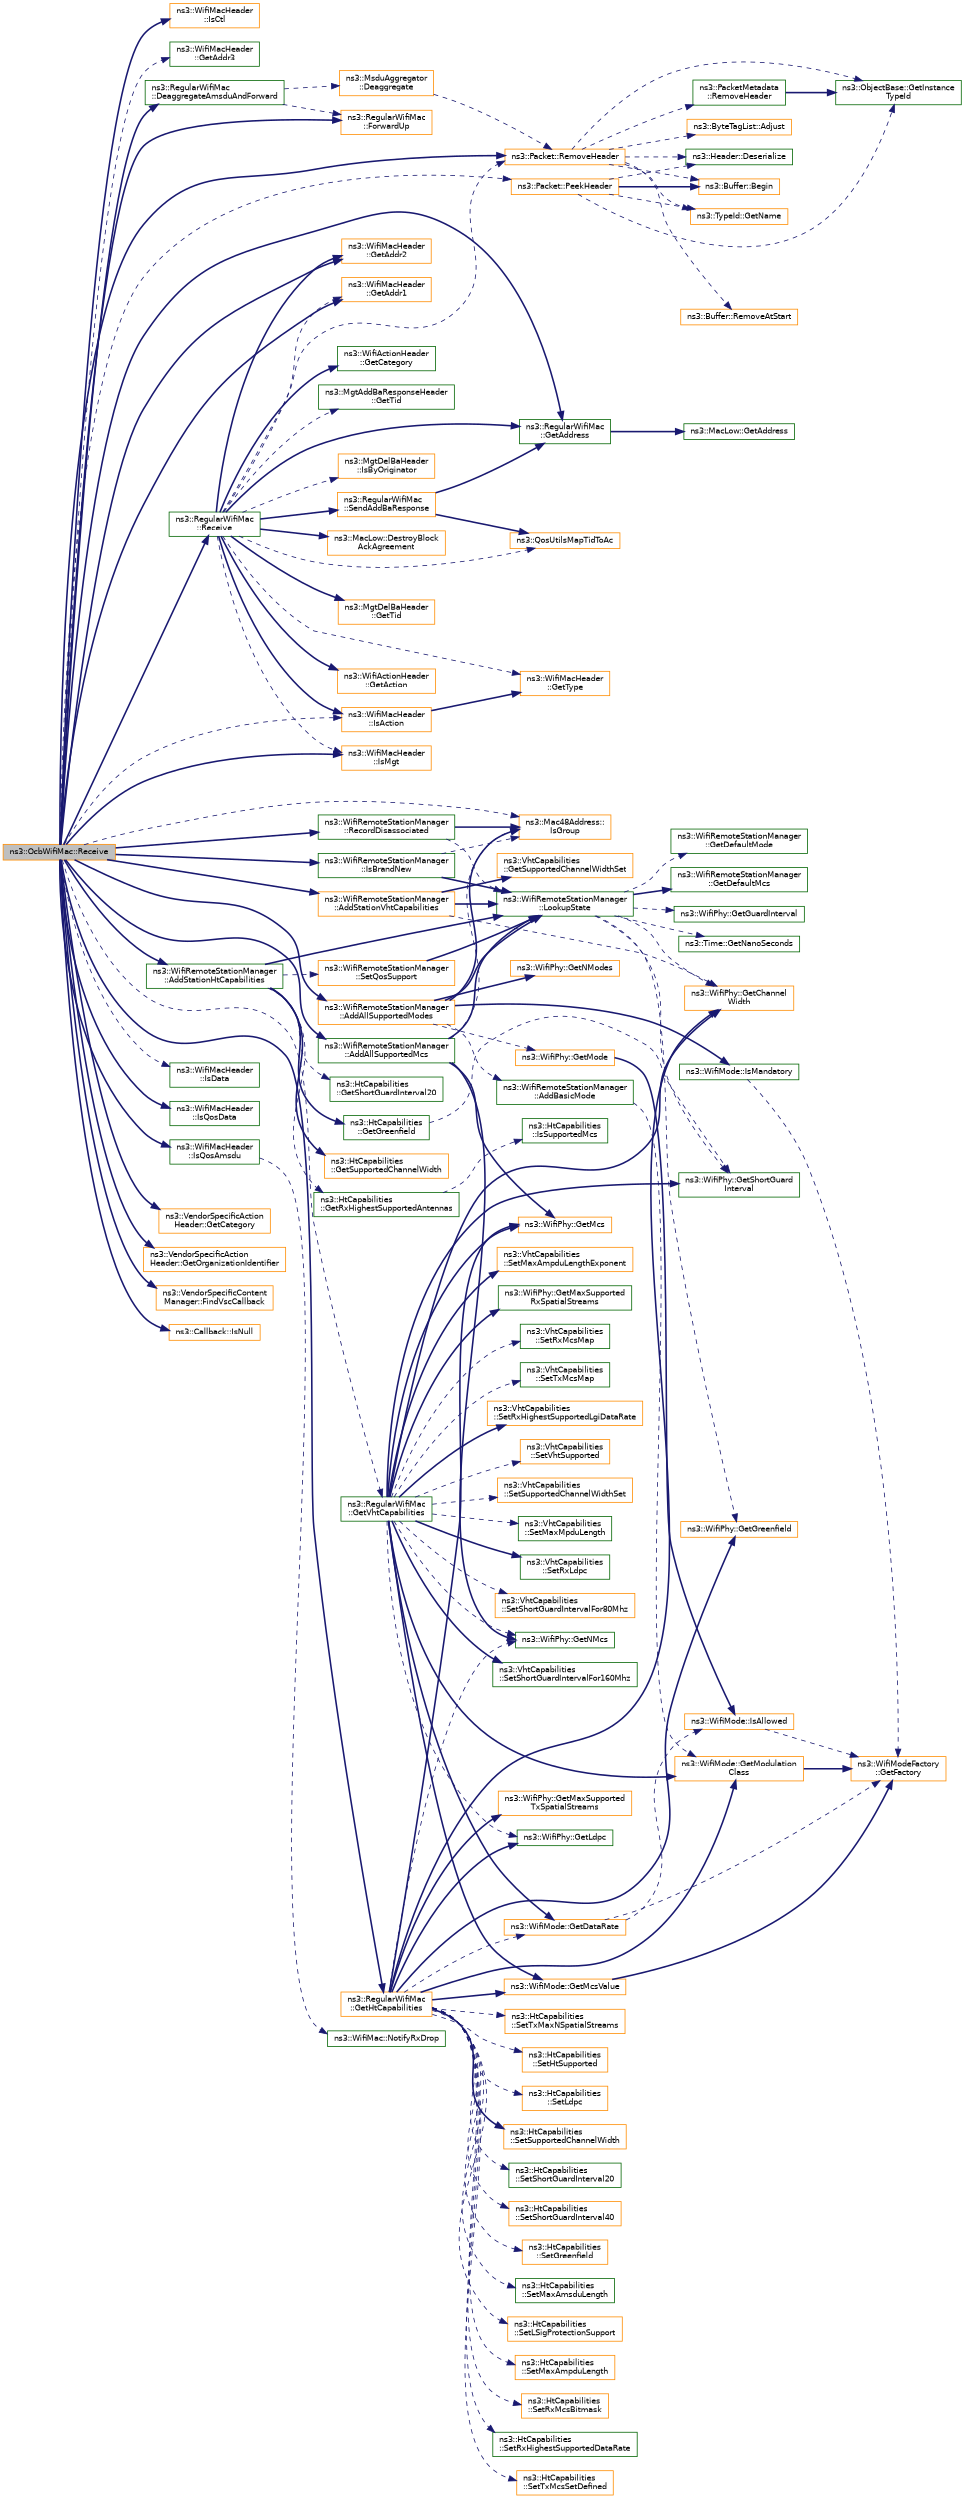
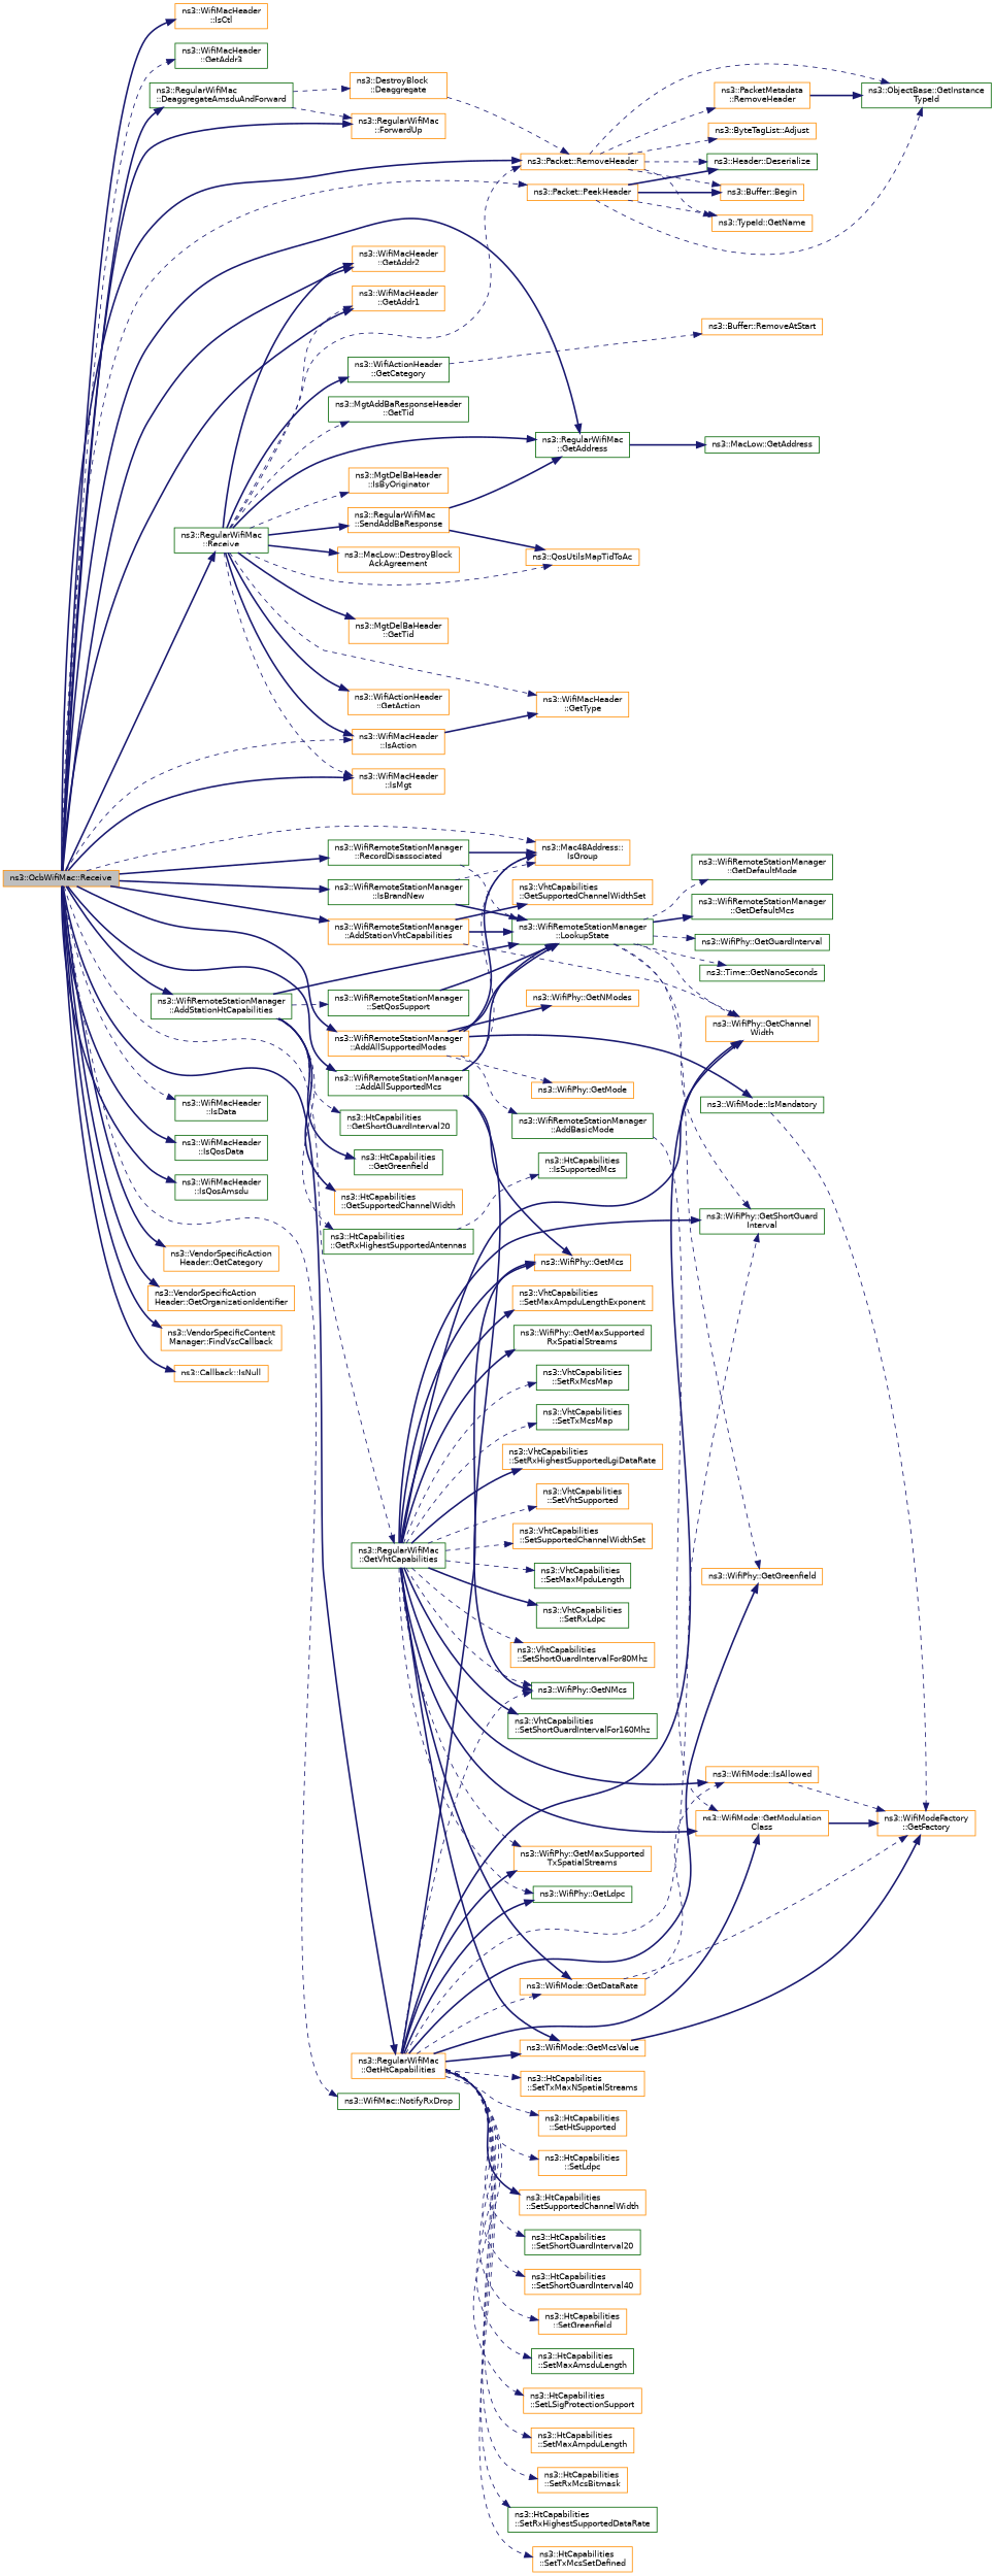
  digraph {
    rankdir=LR
    node [color=darkorange fillcolor=white fontname=Helvetica fontsize=10 shape=record style=filled]
    edge [color=midnightblue fontname=Helvetica fontsize=10 labelfontname=Helvetica labelfontsize=10 style=bold]
    n1 [fillcolor=grey75 fontcolor=black height=0.2 label="ns3::OcbWifiMac::Receive" width=0.4]
    n2 [height=0.2 label="ns3::WifiMacHeader\l::IsCtl" width=0.4]
    n3 [color=darkgreen height=0.2 label="ns3::WifiMacHeader\l::GetAddr3" width=0.4]
    n4 [height=0.2 label="ns3::WifiMacHeader\l::GetAddr2" width=0.4]
    n5 [height=0.2 label="ns3::WifiMacHeader\l::GetAddr1" width=0.4]
    n6 [color=darkgreen height=0.2 label="ns3::WifiRemoteStationManager\l::IsBrandNew" width=0.4]
    n7 [height=0.2 label="ns3::Mac48Address::\lIsGroup" width=0.4]
    n8 [color=darkgreen height=0.2 label="ns3::WifiRemoteStationManager\l::AddAllSupportedMcs" width=0.4]
    n9 [color=darkgreen height=0.2 label="ns3::WifiRemoteStationManager\l::AddStationHtCapabilities" width=0.4]
    n10 [height=0.2 label="ns3::RegularWifiMac\l::GetHtCapabilities" width=0.4]
    n11 [height=0.2 label="ns3::WifiRemoteStationManager\l::AddStationVhtCapabilities" width=0.4]
    n12 [color=darkgreen height=0.2 label="ns3::RegularWifiMac\l::GetVhtCapabilities" width=0.4]
    n13 [height=0.2 label="ns3::WifiRemoteStationManager\l::AddAllSupportedModes" width=0.4]
    n14 [color=darkgreen height=0.2 label="ns3::WifiRemoteStationManager\l::RecordDisassociated" width=0.4]
    n15 [color=darkgreen height=0.2 label="ns3::WifiMacHeader\l::IsData" width=0.4]
    n16 [color=darkgreen height=0.2 label="ns3::WifiMacHeader\l::IsQosData" width=0.4]
    n17 [color=darkgreen height=0.2 label="ns3::WifiMacHeader\l::IsQosAmsdu" width=0.4]
    n18 [color=darkgreen height=0.2 label="ns3::RegularWifiMac\l::DeaggregateAmsduAndForward" width=0.4]
    n19 [height=0.2 label="ns3::Packet::RemoveHeader" width=0.4]
    n20 [height=0.2 label="ns3::RegularWifiMac\l::ForwardUp" width=0.4]
    n21 [color=darkgreen height=0.2 label="ns3::RegularWifiMac\l::GetAddress" width=0.4]
    n22 [color=darkgreen height=0.2 label="ns3::WifiMac::NotifyRxDrop" width=0.4]
    n23 [height=0.2 label="ns3::WifiMacHeader\l::IsMgt" width=0.4]
    n24 [height=0.2 label="ns3::WifiMacHeader\l::IsAction" width=0.4]
    n25 [height=0.2 label="ns3::Packet::PeekHeader" width=0.4]
    n26 [height=0.2 label="ns3::VendorSpecificAction\lHeader::GetCategory" width=0.4]
    n27 [height=0.2 label="ns3::VendorSpecificAction\lHeader::GetOrganizationIdentifier" width=0.4]
    n28 [height=0.2 label="ns3::VendorSpecificContent\lManager::FindVscCallback" width=0.4]
    n29 [height=0.2 label="ns3::Callback::IsNull" width=0.4]
    n30 [color=darkgreen height=0.2 label="ns3::RegularWifiMac\l::Receive" width=0.4]
    n31 [color=darkgreen height=0.2 label="ns3::WifiRemoteStationManager\l::LookupState" width=0.4]
    n32 [color=darkgreen height=0.2 label="ns3::WifiPhy::GetNMcs" width=0.4]
    n33 [height=0.2 label="ns3::WifiPhy::GetMcs" width=0.4]
    n34 [color=darkgreen height=0.2 label="ns3::HtCapabilities\l::GetShortGuardInterval20" width=0.4]
    n35 [height=0.2 label="ns3::HtCapabilities\l::GetSupportedChannelWidth" width=0.4]
-   n36 [height=0.2 label="ns3::WifiRemoteStationManager\l::SetQosSupport" width=0.4]
+   n36 [color=darkgreen height=0.2 label="ns3::WifiRemoteStationManager\l::SetQosSupport" width=0.4]
    n37 [color=darkgreen height=0.2 label="ns3::HtCapabilities\l::GetGreenfield" width=0.4]
    n38 [color=darkgreen height=0.2 label="ns3::HtCapabilities\l::GetRxHighestSupportedAntennas" width=0.4]
    n39 [height=0.2 label="ns3::WifiPhy::GetChannel\lWidth" width=0.4]
    n40 [color=darkgreen height=0.2 label="ns3::WifiPhy::GetShortGuard\lInterval" width=0.4]
    n41 [height=0.2 label="ns3::WifiPhy::GetGreenfield" width=0.4]
    n42 [height=0.2 label="ns3::HtCapabilities\l::SetHtSupported" width=0.4]
    n43 [height=0.2 label="ns3::HtCapabilities\l::SetLdpc" width=0.4]
    n44 [color=darkgreen height=0.2 label="ns3::WifiPhy::GetLdpc" width=0.4]
    n45 [height=0.2 label="ns3::HtCapabilities\l::SetSupportedChannelWidth" width=0.4]
    n46 [color=darkgreen height=0.2 label="ns3::HtCapabilities\l::SetShortGuardInterval20" width=0.4]
    n47 [height=0.2 label="ns3::HtCapabilities\l::SetShortGuardInterval40" width=0.4]
    n48 [height=0.2 label="ns3::HtCapabilities\l::SetGreenfield" width=0.4]
    n49 [color=darkgreen height=0.2 label="ns3::HtCapabilities\l::SetMaxAmsduLength" width=0.4]
    n50 [height=0.2 label="ns3::HtCapabilities\l::SetLSigProtectionSupport" width=0.4]
    n51 [height=0.2 label="ns3::HtCapabilities\l::SetMaxAmpduLength" width=0.4]
    n52 [height=0.2 label="ns3::WifiMode::GetModulation\lClass" width=0.4]
    n53 [height=0.2 label="ns3::HtCapabilities\l::SetRxMcsBitmask" width=0.4]
    n54 [height=0.2 label="ns3::WifiMode::GetMcsValue" width=0.4]
    n55 [height=0.2 label="ns3::WifiMode::GetDataRate" width=0.4]
    n56 [color=darkgreen height=0.2 label="ns3::HtCapabilities\l::SetRxHighestSupportedDataRate" width=0.4]
    n57 [height=0.2 label="ns3::HtCapabilities\l::SetTxMcsSetDefined" width=0.4]
    n58 [height=0.2 label="ns3::HtCapabilities\l::SetTxMaxNSpatialStreams" width=0.4]
    n59 [height=0.2 label="ns3::WifiPhy::GetMaxSupported\lTxSpatialStreams" width=0.4]
    n60 [height=0.2 label="ns3::VhtCapabilities\l::GetSupportedChannelWidthSet" width=0.4]
    n61 [height=0.2 label="ns3::WifiMode::IsAllowed" width=0.4]
    n62 [height=0.2 label="ns3::VhtCapabilities\l::SetVhtSupported" width=0.4]
    n63 [height=0.2 label="ns3::VhtCapabilities\l::SetSupportedChannelWidthSet" width=0.4]
    n64 [color=darkgreen height=0.2 label="ns3::VhtCapabilities\l::SetMaxMpduLength" width=0.4]
    n65 [color=darkgreen height=0.2 label="ns3::VhtCapabilities\l::SetRxLdpc" width=0.4]
    n66 [height=0.2 label="ns3::VhtCapabilities\l::SetShortGuardIntervalFor80Mhz" width=0.4]
    n67 [color=darkgreen height=0.2 label="ns3::VhtCapabilities\l::SetShortGuardIntervalFor160Mhz" width=0.4]
    n68 [height=0.2 label="ns3::VhtCapabilities\l::SetMaxAmpduLengthExponent" width=0.4]
    n69 [color=darkgreen height=0.2 label="ns3::WifiPhy::GetMaxSupported\lRxSpatialStreams" width=0.4]
    n70 [color=darkgreen height=0.2 label="ns3::VhtCapabilities\l::SetRxMcsMap" width=0.4]
    n71 [color=darkgreen height=0.2 label="ns3::VhtCapabilities\l::SetTxMcsMap" width=0.4]
    n72 [height=0.2 label="ns3::VhtCapabilities\l::SetRxHighestSupportedLgiDataRate" width=0.4]
    n73 [height=0.2 label="ns3::WifiPhy::GetNModes" width=0.4]
    n74 [height=0.2 label="ns3::WifiPhy::GetMode" width=0.4]
    n75 [color=darkgreen height=0.2 label="ns3::WifiMode::IsMandatory" width=0.4]
    n76 [color=darkgreen height=0.2 label="ns3::WifiRemoteStationManager\l::AddBasicMode" width=0.4]
-   n77 [height=0.2 label="ns3::MsduAggregator\l::Deaggregate" width=0.4]
+   n77 [height=0.2 label="ns3::DestroyBlock\l::Deaggregate" width=0.4]
    n78 [color=darkgreen height=0.2 label="ns3::Header::Deserialize" width=0.4]
    n79 [height=0.2 label="ns3::Buffer::Begin" width=0.4]
    n80 [color=darkgreen height=0.2 label="ns3::ObjectBase::GetInstance\lTypeId" width=0.4]
    n81 [height=0.2 label="ns3::TypeId::GetName" width=0.4]
    n82 [height=0.2 label="ns3::Buffer::RemoveAtStart" width=0.4]
    n83 [height=0.2 label="ns3::ByteTagList::Adjust" width=0.4]
-   n84 [color=darkgreen height=0.2 label="ns3::PacketMetadata\l::RemoveHeader" width=0.4]
+   n84 [height=0.2 label="ns3::PacketMetadata\l::RemoveHeader" width=0.4]
    n85 [color=darkgreen height=0.2 label="ns3::MacLow::GetAddress" width=0.4]
    n86 [height=0.2 label="ns3::WifiMacHeader\l::GetType" width=0.4]
    n87 [color=darkgreen height=0.2 label="ns3::WifiActionHeader\l::GetCategory" width=0.4]
    n88 [height=0.2 label="ns3::WifiActionHeader\l::GetAction" width=0.4]
    n89 [height=0.2 label="ns3::RegularWifiMac\l::SendAddBaResponse" width=0.4]
    n90 [height=0.2 label="ns3::QosUtilsMapTidToAc" width=0.4]
    n91 [color=darkgreen height=0.2 label="ns3::MgtAddBaResponseHeader\l::GetTid" width=0.4]
    n92 [height=0.2 label="ns3::MgtDelBaHeader\l::IsByOriginator" width=0.4]
    n93 [height=0.2 label="ns3::MacLow::DestroyBlock\lAckAgreement" width=0.4]
    n94 [height=0.2 label="ns3::MgtDelBaHeader\l::GetTid" width=0.4]
    n95 [color=darkgreen height=0.2 label="ns3::WifiRemoteStationManager\l::GetDefaultMode" width=0.4]
    n96 [color=darkgreen height=0.2 label="ns3::WifiRemoteStationManager\l::GetDefaultMcs" width=0.4]
    n97 [color=darkgreen height=0.2 label="ns3::WifiPhy::GetGuardInterval" width=0.4]
    n98 [color=darkgreen height=0.2 label="ns3::Time::GetNanoSeconds" width=0.4]
    n99 [color=darkgreen height=0.2 label="ns3::HtCapabilities\l::IsSupportedMcs" width=0.4]
    n100 [height=0.2 label="ns3::WifiModeFactory\l::GetFactory" width=0.4]
    n1 -> n2
    n1 -> n3 [style=dashed]
    n1 -> n4
    n1 -> n5
    n1 -> n6
    n1 -> n7 [style=dashed]
    n1 -> n8
    n1 -> n9
    n1 -> n10
    n1 -> n11
    n1 -> n12 [style=dashed]
    n1 -> n13
    n1 -> n14
    n1 -> n15 [style=dashed]
    n1 -> n16
    n1 -> n17
    n1 -> n18
    n1 -> n19
    n1 -> n20
    n1 -> n21
-   n17 -> n22 [style=dashed]
+   n1 -> n22 [style=dashed]
    n1 -> n23
    n1 -> n24 [style=dashed]
    n1 -> n25 [style=dashed]
    n1 -> n26
    n1 -> n27
    n1 -> n28
    n1 -> n29
    n1 -> n30
    n6 -> n7 [style=dashed]
    n6 -> n31
    n8 -> n7 [style=dashed]
    n8 -> n31
    n8 -> n32
    n8 -> n33
    n9 -> n31
    n9 -> n34 [style=dashed]
    n9 -> n35
    n9 -> n36 [style=dashed]
    n9 -> n37
    n9 -> n38 [style=dashed]
    n10 -> n32 [style=dashed]
    n10 -> n33
    n10 -> n39
-   n37 -> n40 [style=dashed]
+   n10 -> n40 [style=dashed]
    n10 -> n41
    n10 -> n42 [style=dashed]
    n10 -> n43 [style=dashed]
    n10 -> n44
    n10 -> n45
    n10 -> n46 [style=dashed]
    n10 -> n47 [style=dashed]
    n10 -> n48 [style=dashed]
    n10 -> n49 [style=dashed]
    n10 -> n50 [style=dashed]
    n10 -> n51 [style=dashed]
    n10 -> n52
    n10 -> n53 [style=dashed]
    n10 -> n54
    n10 -> n55 [style=dashed]
    n10 -> n56 [style=dashed]
    n10 -> n57 [style=dashed]
    n10 -> n58 [style=dashed]
    n10 -> n59
    n11 -> n31
    n11 -> n39 [style=dashed]
    n11 -> n60
    n12 -> n32 [style=dashed]
    n12 -> n33
    n12 -> n39
    n12 -> n40
    n12 -> n44 [style=dashed]
    n12 -> n52
    n12 -> n54
    n12 -> n55
-   n74 -> n61
+   n12 -> n59 [style=dashed]
+   n12 -> n61
    n12 -> n62 [style=dashed]
    n12 -> n63 [style=dashed]
    n12 -> n64 [style=dashed]
    n12 -> n65
    n12 -> n66 [style=dashed]
    n12 -> n67
    n12 -> n68
    n12 -> n69
    n12 -> n70 [style=dashed]
    n12 -> n71 [style=dashed]
    n12 -> n72
    n13 -> n7
    n13 -> n31
    n13 -> n73
    n13 -> n74 [style=dashed]
    n13 -> n75
    n13 -> n76 [style=dashed]
    n14 -> n7
    n14 -> n31 [style=dashed]
    n18 -> n20 [style=dashed]
    n18 -> n77 [style=dashed]
    n19 -> n78 [style=dashed]
    n19 -> n79 [style=dashed]
    n19 -> n80 [style=dashed]
    n19 -> n81 [style=dashed]
-   n19 -> n82 [style=dashed]
+   n87 -> n82 [style=dashed]
    n19 -> n83 [style=dashed]
    n19 -> n84 [style=dashed]
    n21 -> n85
    n24 -> n86
-   n25 -> n78 [style=dashed]
+   n25 -> n78
    n25 -> n79
    n25 -> n80 [style=dashed]
    n25 -> n81 [style=dashed]
    n30 -> n4
    n30 -> n5 [style=dashed]
    n30 -> n19 [style=dashed]
    n30 -> n21
    n30 -> n23 [style=dashed]
    n30 -> n24
    n30 -> n86 [style=dashed]
    n30 -> n87
    n30 -> n88
    n30 -> n89
    n30 -> n90 [style=dashed]
    n30 -> n91 [style=dashed]
    n30 -> n92 [style=dashed]
    n30 -> n93
    n30 -> n94
    n31 -> n39 [style=dashed]
    n31 -> n40 [style=dashed]
    n31 -> n41 [style=dashed]
    n31 -> n95 [style=dashed]
    n31 -> n96
    n31 -> n97 [style=dashed]
    n31 -> n98 [style=dashed]
    n36 -> n31
    n38 -> n99 [style=dashed]
    n52 -> n100
    n54 -> n100
    n55 -> n61 [style=dashed]
    n55 -> n100 [style=dashed]
    n61 -> n100 [style=dashed]
    n75 -> n100 [style=dashed]
    n76 -> n52 [style=dashed]
    n77 -> n19 [style=dashed]
    n84 -> n80
    n89 -> n21
    n89 -> n90
  }
